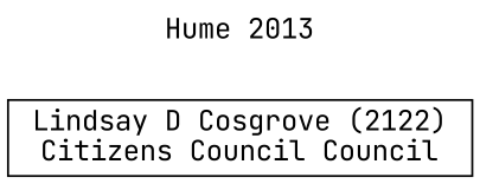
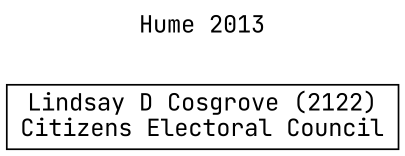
  digraph {
    label="Hume 2013"
    labelloc=t
    mclimit=10
    fontname="JetBrains Mono"
-   n1 [label="Lindsay D Cosgrove (2122)\nCitizens Council Council" shape=box fontname="JetBrains Mono"]
+   n1 [label="Lindsay D Cosgrove (2122)\nCitizens Electoral Council" shape=box fontname="JetBrains Mono"]
  }
